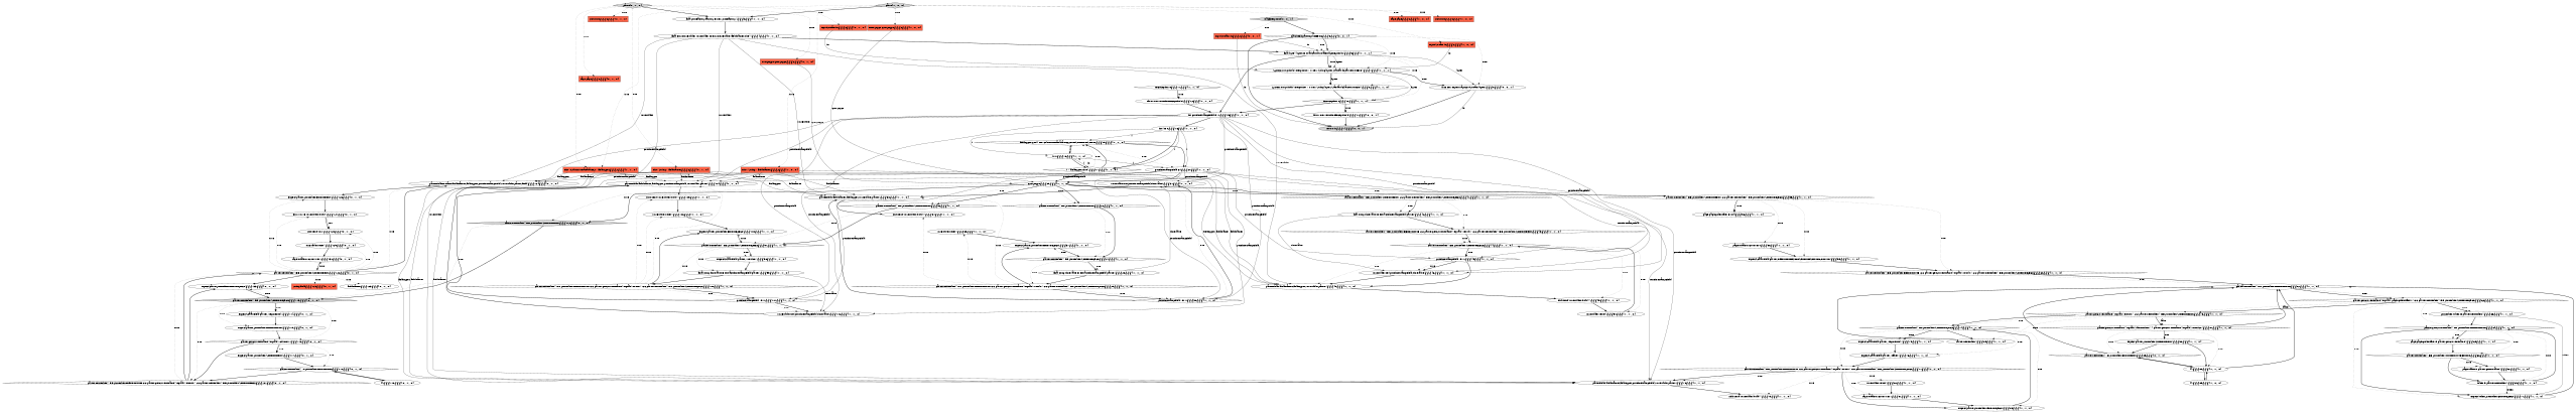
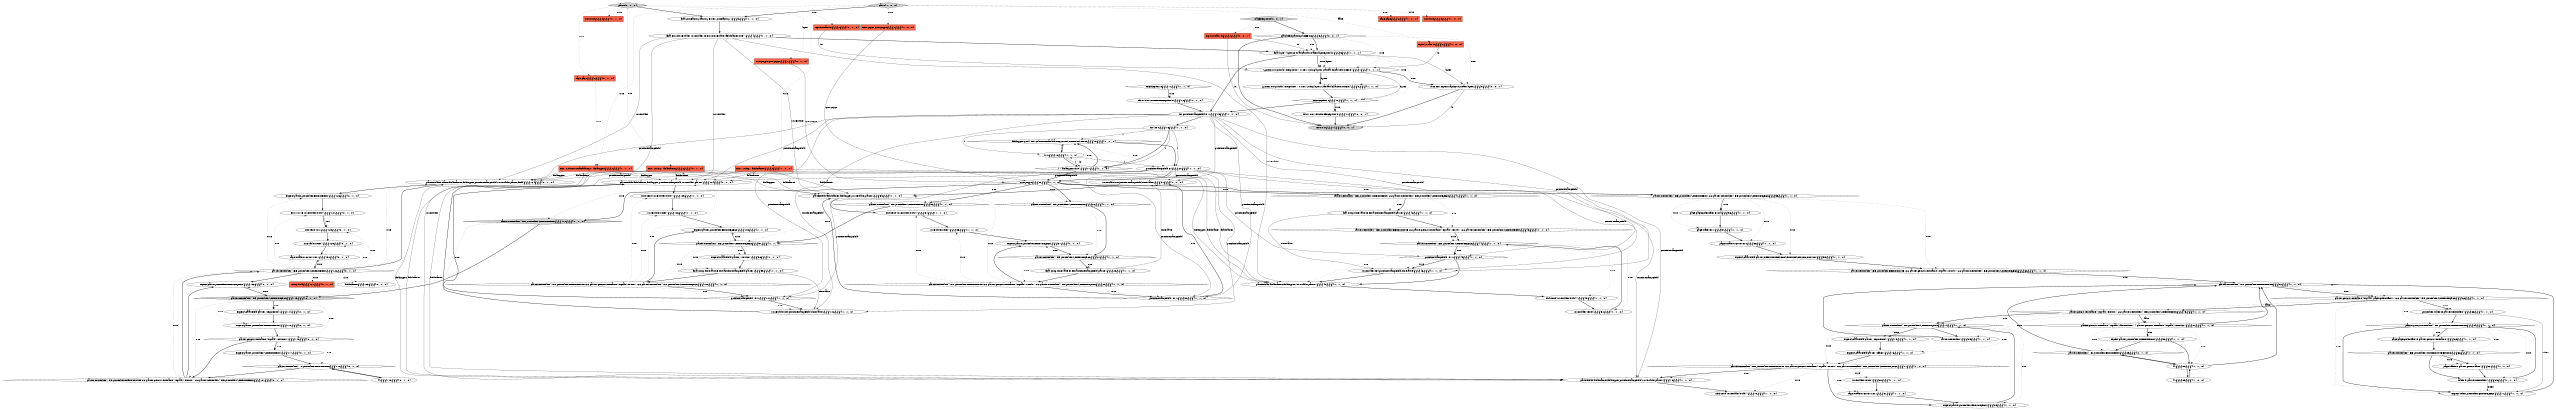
  digraph {
    node [fillcolor=white shape=ellipse style=filled]
    edge [style=bold]
    n1 [label="parser.nextToken() == JsonToken.START_OBJECT@@@44@@@['1', '1', '0']" shape=diamond]
    n2 [label="posTimestampField != -1@@@45@@@['1', '1', '0']" shape=diamond]
    n3 [label="sink.send(rowBuilder.build())@@@49@@@['1', '1', '0']"]
    n4 [label="rowBuilder.reset()@@@50@@@['1', '1', '0']"]
    n5 [label="parseFields(fieldNames,fieldTypes,rowBuilder,parser)@@@48@@@['1', '1', '0']"]
    n6 [label="rowBuilder.set(posTimestampField,timeValue)@@@46@@@['1', '1', '0']"]
    n7 [label="parseFields(fieldNames,fieldTypes,posTimestampField,rowBuilder,parser)@@@78@@@['1', '1', '0']"]
    n8 [label="sink.send(rowBuilder.build())@@@79@@@['1', '1', '0']"]
    n9 [label="expectScalarField(parser,\"segmentId\")@@@75@@@['1', '1', '0']"]
    n10 [label="expectScalarField(parser,\"offset\")@@@76@@@['1', '1', '0']"]
    n11 [label="parser.nextToken() == JsonToken.FIELD_NAME && parser.getCurrentName().equals(\"event\") && parser.nextToken() == JsonToken.START_OBJECT@@@77@@@['1', '1', '0']" shape=diamond]
    n12 [fillcolor=tomato label="Page page@@@2@@@['0', '1', '0']" shape=box]
    n13 [label="parser.nextToken() == JsonToken.START_OBJECT@@@74@@@['1', '1', '0']" shape=diamond]
    n14 [label="parser.nextToken()@@@85@@@['1', '1', '0']"]
    n15 [label="expect(parser,JsonToken.END_OBJECT)@@@83@@@['1', '1', '0']"]
    n16 [label="rowBuilder.reset()@@@80@@@['1', '1', '0']"]
    n17 [label="page.totalRowCount += 1@@@81@@@['1', '1', '0']"]
    n18 [label="parser.nextToken() == JsonToken.FIELD_NAME@@@61@@@['1', '1', '0']" shape=diamond]
    n19 [fillcolor=tomato label="String field@@@123@@@['0', '1', '0']" shape=box]
    n20 [label="throw new RuntimeException(e)@@@12@@@['1', '1', '0']"]
    n21 [label="int posTimestampField = -1@@@15@@@['1', '1', '0']"]
    n22 [label="parseFields(fieldNames,fieldTypes,posTimestampField,rowBuilder,parser)@@@104@@@['1', '1', '0']"]
    n23 [label="posTimestampField != -1@@@101@@@['1', '1', '0']" shape=diamond]
    n24 [label="rowBuilder.set(posTimestampField,timeValue)@@@31@@@['1', '1', '0']"]
    n25 [label="parseFieldForName(fieldNames,fieldTypes,posTimestampField,rowBuilder,parser,field)@@@124@@@['0', '1', '0']"]
    n26 [label="rowBuilder.set(posTimestampField,timeValue)@@@102@@@['1', '1', '0']"]
    n27 [label="int i = 0@@@16@@@['1', '1', '0']"]
    n28 [label="posTimestampField != -1@@@30@@@['1', '1', '0']" shape=diamond]
    n29 [label="parser.nextToken() == JsonToken.FIELD_NAME && parser.getCurrentName().equals(\"events\") && parser.nextToken() == JsonToken.START_ARRAY@@@121@@@['0', '1', '0']" shape=diamond]
    n30 [label="expect(parser,JsonToken.END_OBJECT)@@@133@@@['0', '1', '0']"]
    n31 [label="parser.nextToken() == JsonToken.START_ARRAY@@@122@@@['0', '1', '0']" shape=diamond]
    n32 [fillcolor=lightgray label="parser.nextToken() == JsonToken.START_OBJECT@@@113@@@['0', '1', '0']" shape=diamond]
    n33 [label="Row row = rowBuilder.build()@@@127@@@['0', '1', '0']"]
    n34 [label="sink.send(row)@@@128@@@['0', '1', '0']"]
    n35 [label="expect(parser,JsonToken.END_ARRAY)@@@126@@@['0', '1', '0']"]
    n36 [label="fieldNames@@@123@@@['0', '1', '0']"]
    n37 [label="rowBuilder.reset()@@@129@@@['0', '1', '0']"]
    n38 [label="page.totalRowCount += 1@@@130@@@['0', '1', '0']"]
    n39 [fillcolor=lightgray label="traceResponse['0', '0', '1']" shape=diamond]
    n40 [fillcolor=tomato label="InputStream in@@@2@@@['0', '0', '1']" shape=box]
    n41 [label="CalcitePrepareImpl.DEBUG@@@3@@@['0', '0', '1']" shape=diamond]
    n42 [fillcolor=lightgray label="return in@@@14@@@['0', '0', '1']"]
    n43 [label="final byte(( bytes = AvaticaUtils.readFullyToBytes(in)@@@5@@@['1', '1', '1']"]
    n44 [label="in = new ByteArrayInputStream(bytes)@@@8@@@['0', '0', '1']"]
    n45 [label="System.out.println(\"Response: \" + new String(bytes,StandardCharsets.UTF_8))@@@7@@@['1', '1', '1']"]
    n46 [label="final JsonFactory factory = new JsonFactory()@@@3@@@['1', '1', '0']"]
    n47 [label="final Row.RowBuilder rowBuilder = Row.newBuilder(fieldNames.size())@@@4@@@['1', '1', '0']"]
    n48 [label="parseFields(fieldNames,fieldTypes,rowBuilder,parser)@@@33@@@['1', '1', '0']"]
    n49 [label="expect(parser,JsonToken.END_OBJECT)@@@37@@@['1', '1', '0']"]
    n50 [label="parser.nextToken() == JsonToken.START_OBJECT@@@27@@@['1', '1', '0']" shape=diamond]
    n51 [label="final Long timeValue = extractTimestampField(parser)@@@28@@@['1', '1', '0']"]
    n52 [label="parser.nextToken() == JsonToken.FIELD_NAME && parser.getCurrentName().equals(\"result\") && parser.nextToken() == JsonToken.START_OBJECT@@@29@@@['1', '1', '0']" shape=diamond]
    n53 [label="expect(token,JsonToken.END_OBJECT)@@@71@@@['1', '1', '0']"]
    n54 [label="parser.getCurrentName().equals(\"pagingIdentifiers\") && parser.nextToken() == JsonToken.START_OBJECT@@@62@@@['1', '1', '0']" shape=diamond]
    n55 [label="parser.nextToken() == JsonToken.FIELD_NAME && parser.getCurrentName().equals(\"event\") && parser.nextToken() == JsonToken.START_OBJECT@@@100@@@['1', '1', '0']" shape=diamond]
    n56 [label="rowBuilder.reset()@@@106@@@['1', '1', '0']"]
    n57 [label="sink.send(rowBuilder.build())@@@105@@@['1', '1', '0']"]
    n58 [label="expect(parser,JsonToken.END_OBJECT)@@@108@@@['1', '1', '0']"]
    n59 [label="parser.nextToken() == JsonToken.START_OBJECT@@@97@@@['1', '1', '0']" shape=diamond]
    n60 [label="parser.nextToken() == JsonToken.START_ARRAY@@@26@@@['1', '1', '0']" shape=diamond]
    n61 [fillcolor=tomato label="Page page@@@2@@@['1', '0', '0']" shape=box]
    n62 [label="parser.nextToken() == JsonToken.START_ARRAY && parser.nextToken() == JsonToken.START_OBJECT@@@41@@@['1', '1', '0']" shape=diamond]
    n63 [label="final Long timeValue = extractTimestampField(parser)@@@42@@@['1', '1', '0']"]
    n64 [label="parser.nextToken() == JsonToken.FIELD_NAME && parser.getCurrentName().equals(\"result\") && parser.nextToken() == JsonToken.START_ARRAY@@@43@@@['1', '1', '0']" shape=diamond]
    n65 [label="sink.send(rowBuilder.build())@@@34@@@['1', '1', '0']"]
    n66 [label="rowBuilder.reset()@@@35@@@['1', '1', '0']"]
    n67 [label="parser.getCurrentName().equals(\"events\") && parser.nextToken() == JsonToken.START_ARRAY@@@73@@@['1', '1', '0']" shape=diamond]
    n68 [label="parser.getCurrentName().equals(\"dimensions\") || parser.getCurrentName().equals(\"metrics\")@@@87@@@['1', '1', '0']" shape=diamond]
    n69 [label="parser.nextToken() != JsonToken.END_ARRAY@@@89@@@['0', '1', '0']" shape=diamond]
    n70 [label="{}@@@89@@@['1', '1', '0']"]
    n71 [label="expect(parser,JsonToken.START_ARRAY)@@@88@@@['1', '1', '0']"]
    n72 [label="parser.nextToken() == JsonToken.FIELD_NAME && parser.getCurrentName().equals(\"result\") && parser.nextToken() == JsonToken.START_OBJECT@@@60@@@['1', '1', '0']" shape=diamond]
    n73 [fillcolor=tomato label="List<String> fieldNames@@@2@@@['0', '1', '0']" shape=box]
    n74 [label="expectScalarField(parser,DEFAULT_RESPONSE_TIMESTAMP_COLUMN)@@@59@@@['1', '1', '0']"]
    n75 [label="expect(parser,JsonToken.START_ARRAY)@@@117@@@['0', '1', '0']"]
    n76 [label="parser.nextToken() != JsonToken.END_ARRAY@@@118@@@['0', '1', '0']" shape=diamond]
    n77 [label="{}@@@118@@@['0', '1', '0']"]
    n78 [label="page.pagingIdentifier = null@@@56@@@['1', '1', '0']"]
+   n79 [label="page.offset = -1@@@57@@@['1', '1', '0']"]
    n80 [label="page.totalRowCount = 0@@@58@@@['1', '1', '0']"]
    n81 [fillcolor=tomato label="QueryType queryType@@@2@@@['1', '0', '0']" shape=box]
    n82 [label="queryType@@@25@@@['1', '1', '0']" shape=diamond]
    n83 [fillcolor=lightgray label="parser.nextToken() == JsonToken.START_ARRAY@@@112@@@['0', '1', '0']" shape=diamond]
    n84 [label="parser.nextToken() == JsonToken.START_ARRAY && parser.nextToken() == JsonToken.START_OBJECT@@@55@@@['1', '1', '0']" shape=diamond]
    n85 [label="parser.nextToken() == JsonToken.START_ARRAY@@@96@@@['1', '1', '0']" shape=diamond]
    n86 [label="final Long timeValue = extractTimestampField(parser)@@@99@@@['1', '1', '0']"]
    n87 [label="System.out.println(\"Response: \" + new String(bytes,StandardCharsets.UTF_8))@@@8@@@['1', '1', '0']"]
    n88 [label="IOException e@@@10@@@['1', '1', '1']" shape=diamond]
    n89 [label="throw new RuntimeException(e)@@@11@@@['0', '0', '1']"]
    n90 [label="fieldTypes.get(i) == ColumnMetaData.Rep.JAVA_SQL_TIMESTAMP@@@19@@@['1', '1', '0']" shape=diamond]
    n91 [label="i++@@@18@@@['1', '1', '0']"]
    n92 [label="i < fieldTypes.size()@@@17@@@['1', '1', '0']" shape=diamond]
    n93 [label="posTimestampField = i@@@20@@@['1', '1', '0']"]
    n94 [label="expectScalarField(parser,\"segmentId\")@@@114@@@['0', '1', '0']"]
    n95 [label="expect(parser,JsonToken.FIELD_NAME)@@@115@@@['0', '1', '0']"]
    n96 [label="parser.getCurrentName().equals(\"columns\")@@@116@@@['0', '1', '0']" shape=diamond]
    n97 [label="token = parser.nextToken()@@@69@@@['1', '1', '0']"]
    n98 [label="parser.getCurrentToken() == JsonToken.FIELD_NAME@@@64@@@['1', '1', '0']" shape=diamond]
    n99 [label="page.pagingIdentifier = parser.getCurrentName()@@@65@@@['1', '1', '0']"]
    n100 [label="parser.nextToken() == JsonToken.VALUE_NUMBER_INT@@@66@@@['1', '1', '0']" shape=diamond]
    n101 [label="{}@@@89@@@['1', '0', '0']"]
    n102 [fillcolor=tomato label="Sink sink@@@2@@@['1', '0', '0']" shape=box]
    n103 [label="expectScalarField(parser,\"version\")@@@98@@@['1', '1', '0']"]
    n104 [fillcolor=tomato label="InputStream in@@@2@@@['1', '0', '0']" shape=box]
    n105 [fillcolor=tomato label="List<ColumnMetaData.Rep> fieldTypes@@@2@@@['1', '1', '0']" shape=box]
    n106 [label="JsonToken token = parser.nextToken()@@@63@@@['1', '1', '0']"]
    n107 [label="page.offset = parser.getIntValue()@@@67@@@['1', '1', '0']"]
    n108 [fillcolor=tomato label="Sink sink@@@2@@@['0', '1', '0']" shape=box]
    n109 [label="IOException e@@@11@@@['1', '1', '0']" shape=diamond]
    n110 [fillcolor=lightgray label="parse['0', '1', '0']" shape=diamond]
    n111 [fillcolor=tomato label="QueryType queryType@@@2@@@['0', '1', '0']" shape=box]
    n112 [fillcolor=tomato label="InputStream in@@@2@@@['0', '1', '0']" shape=box]
    n113 [fillcolor=lightgray label="parse['1', '0', '0']" shape=diamond]
    n114 [fillcolor=tomato label="List<String> fieldNames@@@2@@@['1', '0', '0']" shape=box]
    n1 -> n2 [label=true style=dotted]
    n1 -> n2
    n1 -> n3 [label=true style=dotted]
    n1 -> n4 [label=true style=dotted]
    n1 -> n5 [label=true style=dotted]
    n2 -> n5
    n2 -> n6
    n2 -> n6 [label=true style=dotted]
    n3 -> n4
    n4 -> n1
    n5 -> n3
    n6 -> n5
    n7 -> n8
    n9 -> n10
    n10 -> n11
    n11 -> n7 [label=true style=dotted]
    n11 -> n7
    n11 -> n8 [label=true style=dotted]
    n11 -> n15
    n11 -> n16 [label=true style=dotted]
    n11 -> n17 [label=true style=dotted]
    n13 -> n9
    n13 -> n9 [label=true style=dotted]
    n13 -> n10 [label=true style=dotted]
    n13 -> n11 [label=true style=dotted]
    n13 -> n14
    n13 -> n15 [label=true style=dotted]
    n14 -> n18
    n15 -> n13
    n16 -> n17
    n17 -> n15
    n18 -> n54 [label=true style=dotted]
    n18 -> n54
    n20 -> n21
    n21 -> n2 [label=posTimestampField style=solid]
    n21 -> n6 [label=posTimestampField style=solid]
    n21 -> n7 [label=posTimestampField style=solid]
    n21 -> n22 [label=posTimestampField style=solid]
    n21 -> n23 [label=posTimestampField style=solid]
    n21 -> n24 [label=posTimestampField style=solid]
    n21 -> n25 [label=posTimestampField style=solid]
    n21 -> n26 [label=posTimestampField style=solid]
    n21 -> n27
    n21 -> n28 [label=posTimestampField style=solid]
    n22 -> n57
    n23 -> n22
    n23 -> n26
    n23 -> n26 [label=true style=dotted]
    n24 -> n48
    n25 -> n35
    n26 -> n22
    n27 -> n90 [label=i style=solid]
    n27 -> n91 [label=i style=solid]
    n27 -> n92
    n27 -> n92 [label=i style=solid]
    n27 -> n93 [label=i style=solid]
    n28 -> n24
    n28 -> n24 [label=true style=dotted]
    n28 -> n48
    n29 -> n30
    n29 -> n31
    n29 -> n31 [label=true style=dotted]
    n30 -> n32
    n31 -> n19 [label=true style=dotted]
    n31 -> n25 [label=true style=dotted]
    n31 -> n25
    n31 -> n30
    n31 -> n33 [label=true style=dotted]
    n31 -> n34 [label=true style=dotted]
    n31 -> n35 [label=true style=dotted]
    n31 -> n36 [label=true style=dotted]
    n31 -> n37 [label=true style=dotted]
    n31 -> n38 [label=true style=dotted]
    n32 -> n29 [label=true style=dotted]
    n32 -> n30 [label=true style=dotted]
    n32 -> n94 [label=true style=dotted]
    n32 -> n94
    n32 -> n95 [label=true style=dotted]
    n32 -> n96 [label=true style=dotted]
    n33 -> n34
    n33 -> n34 [label=row style=solid]
    n34 -> n37
    n35 -> n33
    n37 -> n38
    n38 -> n31
    n39 -> n40 [label=true style=dotted]
    n39 -> n41
    n40 -> n42 [label=in style=solid]
    n40 -> n43 [label=in style=solid]
    n41 -> n42
    n41 -> n43
    n41 -> n43 [label=true style=dotted]
    n41 -> n44 [label=true style=dotted]
    n41 -> n45 [label=true style=dotted]
    n43 -> n21
    n43 -> n44 [label=bytes style=solid]
    n43 -> n45 [label=true style=dotted]
    n43 -> n45 [label=bytes style=solid]
    n43 -> n45
    n43 -> n87 [label=true style=dotted]
    n43 -> n88 [label=true style=dotted]
    n44 -> n42 [label=in style=solid]
    n44 -> n42
    n45 -> n44
    n45 -> n87 [label=bytes style=solid]
    n45 -> n87
    n45 -> n88 [label=bytes style=solid]
    n46 -> n47
    n47 -> n5 [label=rowBuilder style=solid]
    n47 -> n7 [label=rowBuilder style=solid]
    n47 -> n22 [label=rowBuilder style=solid]
    n47 -> n25 [label=rowBuilder style=solid]
    n47 -> n43
    n47 -> n48 [label=rowBuilder style=solid]
    n48 -> n65
    n49 -> n50
    n50 -> n49 [label=true style=dotted]
    n50 -> n51
    n50 -> n51 [label=true style=dotted]
    n50 -> n52 [label=true style=dotted]
    n51 -> n24 [label=timeValue style=solid]
    n51 -> n52
    n52 -> n28 [label=true style=dotted]
    n52 -> n28
    n52 -> n48 [label=true style=dotted]
    n52 -> n49
    n52 -> n65 [label=true style=dotted]
    n52 -> n66 [label=true style=dotted]
    n53 -> n18
    n54 -> n53 [label=true style=dotted]
    n54 -> n67 [label=false style=dotted]
    n54 -> n67
    n54 -> n98 [label=true style=dotted]
    n54 -> n106
    n54 -> n106 [label=true style=dotted]
    n55 -> n22 [label=true style=dotted]
    n55 -> n23 [label=true style=dotted]
    n55 -> n23
    n55 -> n56 [label=true style=dotted]
    n55 -> n57 [label=true style=dotted]
    n55 -> n58
    n56 -> n58
    n57 -> n56
    n58 -> n59
    n59 -> n55 [label=true style=dotted]
    n59 -> n58 [label=true style=dotted]
    n59 -> n86 [label=true style=dotted]
    n59 -> n103
    n59 -> n103 [label=true style=dotted]
    n60 -> n50
    n60 -> n50 [label=true style=dotted]
    n62 -> n63 [label=true style=dotted]
    n62 -> n63
    n62 -> n64 [label=true style=dotted]
    n63 -> n6 [label=timeValue style=solid]
    n63 -> n64
    n64 -> n1
    n64 -> n1 [label=true style=dotted]
+   n65 -> n66
    n66 -> n49
    n67 -> n13
    n67 -> n13 [label=true style=dotted]
    n67 -> n14 [label=true style=dotted]
    n67 -> n68 [label=false style=dotted]
    n67 -> n68
    n68 -> n18
    n68 -> n69 [label=true style=dotted]
    n68 -> n70 [label=true style=dotted]
    n68 -> n71 [label=true style=dotted]
    n68 -> n71
    n69 -> n18
    n69 -> n70
    n70 -> n18
    n70 -> n69
    n70 -> n101
    n71 -> n69
    n71 -> n70
    n72 -> n18 [label=true style=dotted]
    n72 -> n18
    n73 -> n5 [label=fieldNames style=solid]
    n73 -> n7 [label=fieldNames style=solid]
    n73 -> n22 [label=fieldNames style=solid]
    n73 -> n25 [label=fieldNames style=solid]
    n73 -> n48 [label=fieldNames style=solid]
    n74 -> n72
    n75 -> n76
    n76 -> n29
    n76 -> n77
    n77 -> n76
+   n78 -> n79
+   n79 -> n80
    n80 -> n74
    n81 -> n82 [label=queryType style=solid]
    n82 -> n60 [label=true style=dotted]
    n82 -> n60
    n82 -> n62
    n82 -> n62 [label=true style=dotted]
    n82 -> n83
    n82 -> n83 [label=true style=dotted]
    n82 -> n84 [label=true style=dotted]
    n82 -> n84
    n82 -> n85 [label=true style=dotted]
    n82 -> n85
    n83 -> n32 [label=true style=dotted]
    n83 -> n32
    n84 -> n72 [label=true style=dotted]
    n84 -> n74 [label=true style=dotted]
    n84 -> n78 [label=true style=dotted]
    n84 -> n78
+   n84 -> n79 [label=true style=dotted]
    n84 -> n80 [label=true style=dotted]
    n85 -> n59
    n85 -> n59 [label=true style=dotted]
    n86 -> n26 [label=timeValue style=solid]
    n86 -> n55
    n87 -> n88
    n88 -> n21
    n88 -> n89
    n88 -> n89 [label=true style=dotted]
    n89 -> n42
    n90 -> n91
    n90 -> n93
    n90 -> n93 [label=true style=dotted]
    n91 -> n90 [label=i style=solid]
    n91 -> n92
    n91 -> n92 [label=i style=solid]
    n91 -> n93 [label=i style=solid]
    n92 -> n82
    n92 -> n90 [label=true style=dotted]
    n92 -> n90
    n92 -> n91 [label=in style=dotted]
    n93 -> n2 [label=posTimestampField style=solid]
    n93 -> n6 [label=posTimestampField style=solid]
    n93 -> n7 [label=posTimestampField style=solid]
    n93 -> n22 [label=posTimestampField style=solid]
    n93 -> n23 [label=posTimestampField style=solid]
    n93 -> n24 [label=posTimestampField style=solid]
    n93 -> n25 [label=posTimestampField style=solid]
    n93 -> n26 [label=posTimestampField style=solid]
    n93 -> n28 [label=posTimestampField style=solid]
    n93 -> n82
    n94 -> n95
    n95 -> n96
    n96 -> n29
    n96 -> n75 [label=true style=dotted]
    n96 -> n75
    n96 -> n76 [label=true style=dotted]
    n97 -> n53 [label=token style=solid]
    n97 -> n98
    n98 -> n53
    n98 -> n97 [label=true style=dotted]
    n98 -> n99
    n98 -> n99 [label=true style=dotted]
    n98 -> n100 [label=true style=dotted]
    n99 -> n100
    n100 -> n97
    n100 -> n107
    n100 -> n107 [label=true style=dotted]
    n101 -> n70
    n103 -> n86
    n104 -> n45 [label=in style=solid]
    n105 -> n5 [label=fieldTypes style=solid]
    n105 -> n7 [label=fieldTypes style=solid]
    n105 -> n22 [label=fieldTypes style=solid]
    n105 -> n25 [label=fieldTypes style=solid]
    n105 -> n48 [label=fieldTypes style=solid]
    n106 -> n53 [label=token style=solid]
    n106 -> n98
    n107 -> n97
    n109 -> n20 [label=true style=dotted]
    n109 -> n20
    n110 -> n12 [label=true style=dotted]
    n110 -> n46
    n110 -> n73 [label=true style=dotted]
-   n110 -> n105 [label=true style=dotted]
+   n12 -> n105 [label=true style=dotted]
    n110 -> n108 [label=true style=dotted]
-   n110 -> n111 [label=true style=dotted]
+   n110 -> n111 [label=bytes style=dotted]
    n110 -> n112 [label=true style=dotted]
    n111 -> n82 [label=queryType style=solid]
    n112 -> n45 [label=in style=solid]
    n113 -> n46
    n113 -> n61 [label=true style=dotted]
    n113 -> n81 [label=true style=dotted]
    n113 -> n102 [label=true style=dotted]
-   n113 -> n104 [label=true style=dotted]
+   n113 -> n104 [label=false style=dotted]
    n113 -> n105 [label=true style=dotted]
    n113 -> n114 [label=true style=dotted]
    n114 -> n5 [label=fieldNames style=solid]
    n114 -> n7 [label=fieldNames style=solid]
    n114 -> n22 [label=fieldNames style=solid]
    n114 -> n48 [label=fieldNames style=solid]
  }
